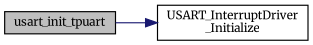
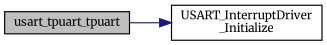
  digraph {
    rankdir=LR
    fontname=Merriweather
    node [color=black fontname=Merriweather fontsize=10 shape=record style=filled]
-   n1 [fillcolor=grey75 fontcolor=black height=0.2 label=usart_init_tpuart width=0.4]
+   n1 [fillcolor=grey75 fontcolor=black height=0.2 label=usart_tpuart_tpuart width=0.4]
    n2 [fillcolor=white height=0.2 label="USART_InterruptDriver\l_Initialize" width=0.4]
    n1 -> n2 [color=midnightblue fontname=Merriweather fontsize=10 labelfontname=Helvetica labelfontsize=10 style=solid]
  }
